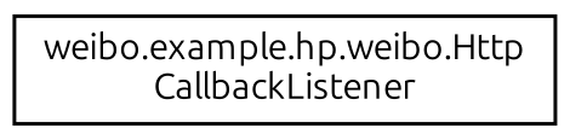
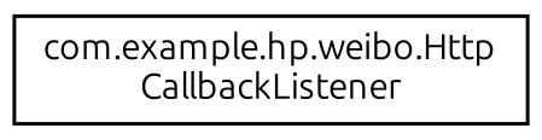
  digraph {
    rankdir=LR
    fontname=Ubuntu
-   n1 [color=black fillcolor=white fontname=Ubuntu fontsize=10 height=0.2 label="weibo.example.hp.weibo.Http\lCallbackListener" shape=record style=filled width=0.4]
+   n1 [color=black fillcolor=white fontname=Ubuntu fontsize=10 height=0.2 label="com.example.hp.weibo.Http\lCallbackListener" shape=record style=filled width=0.4]
  }
